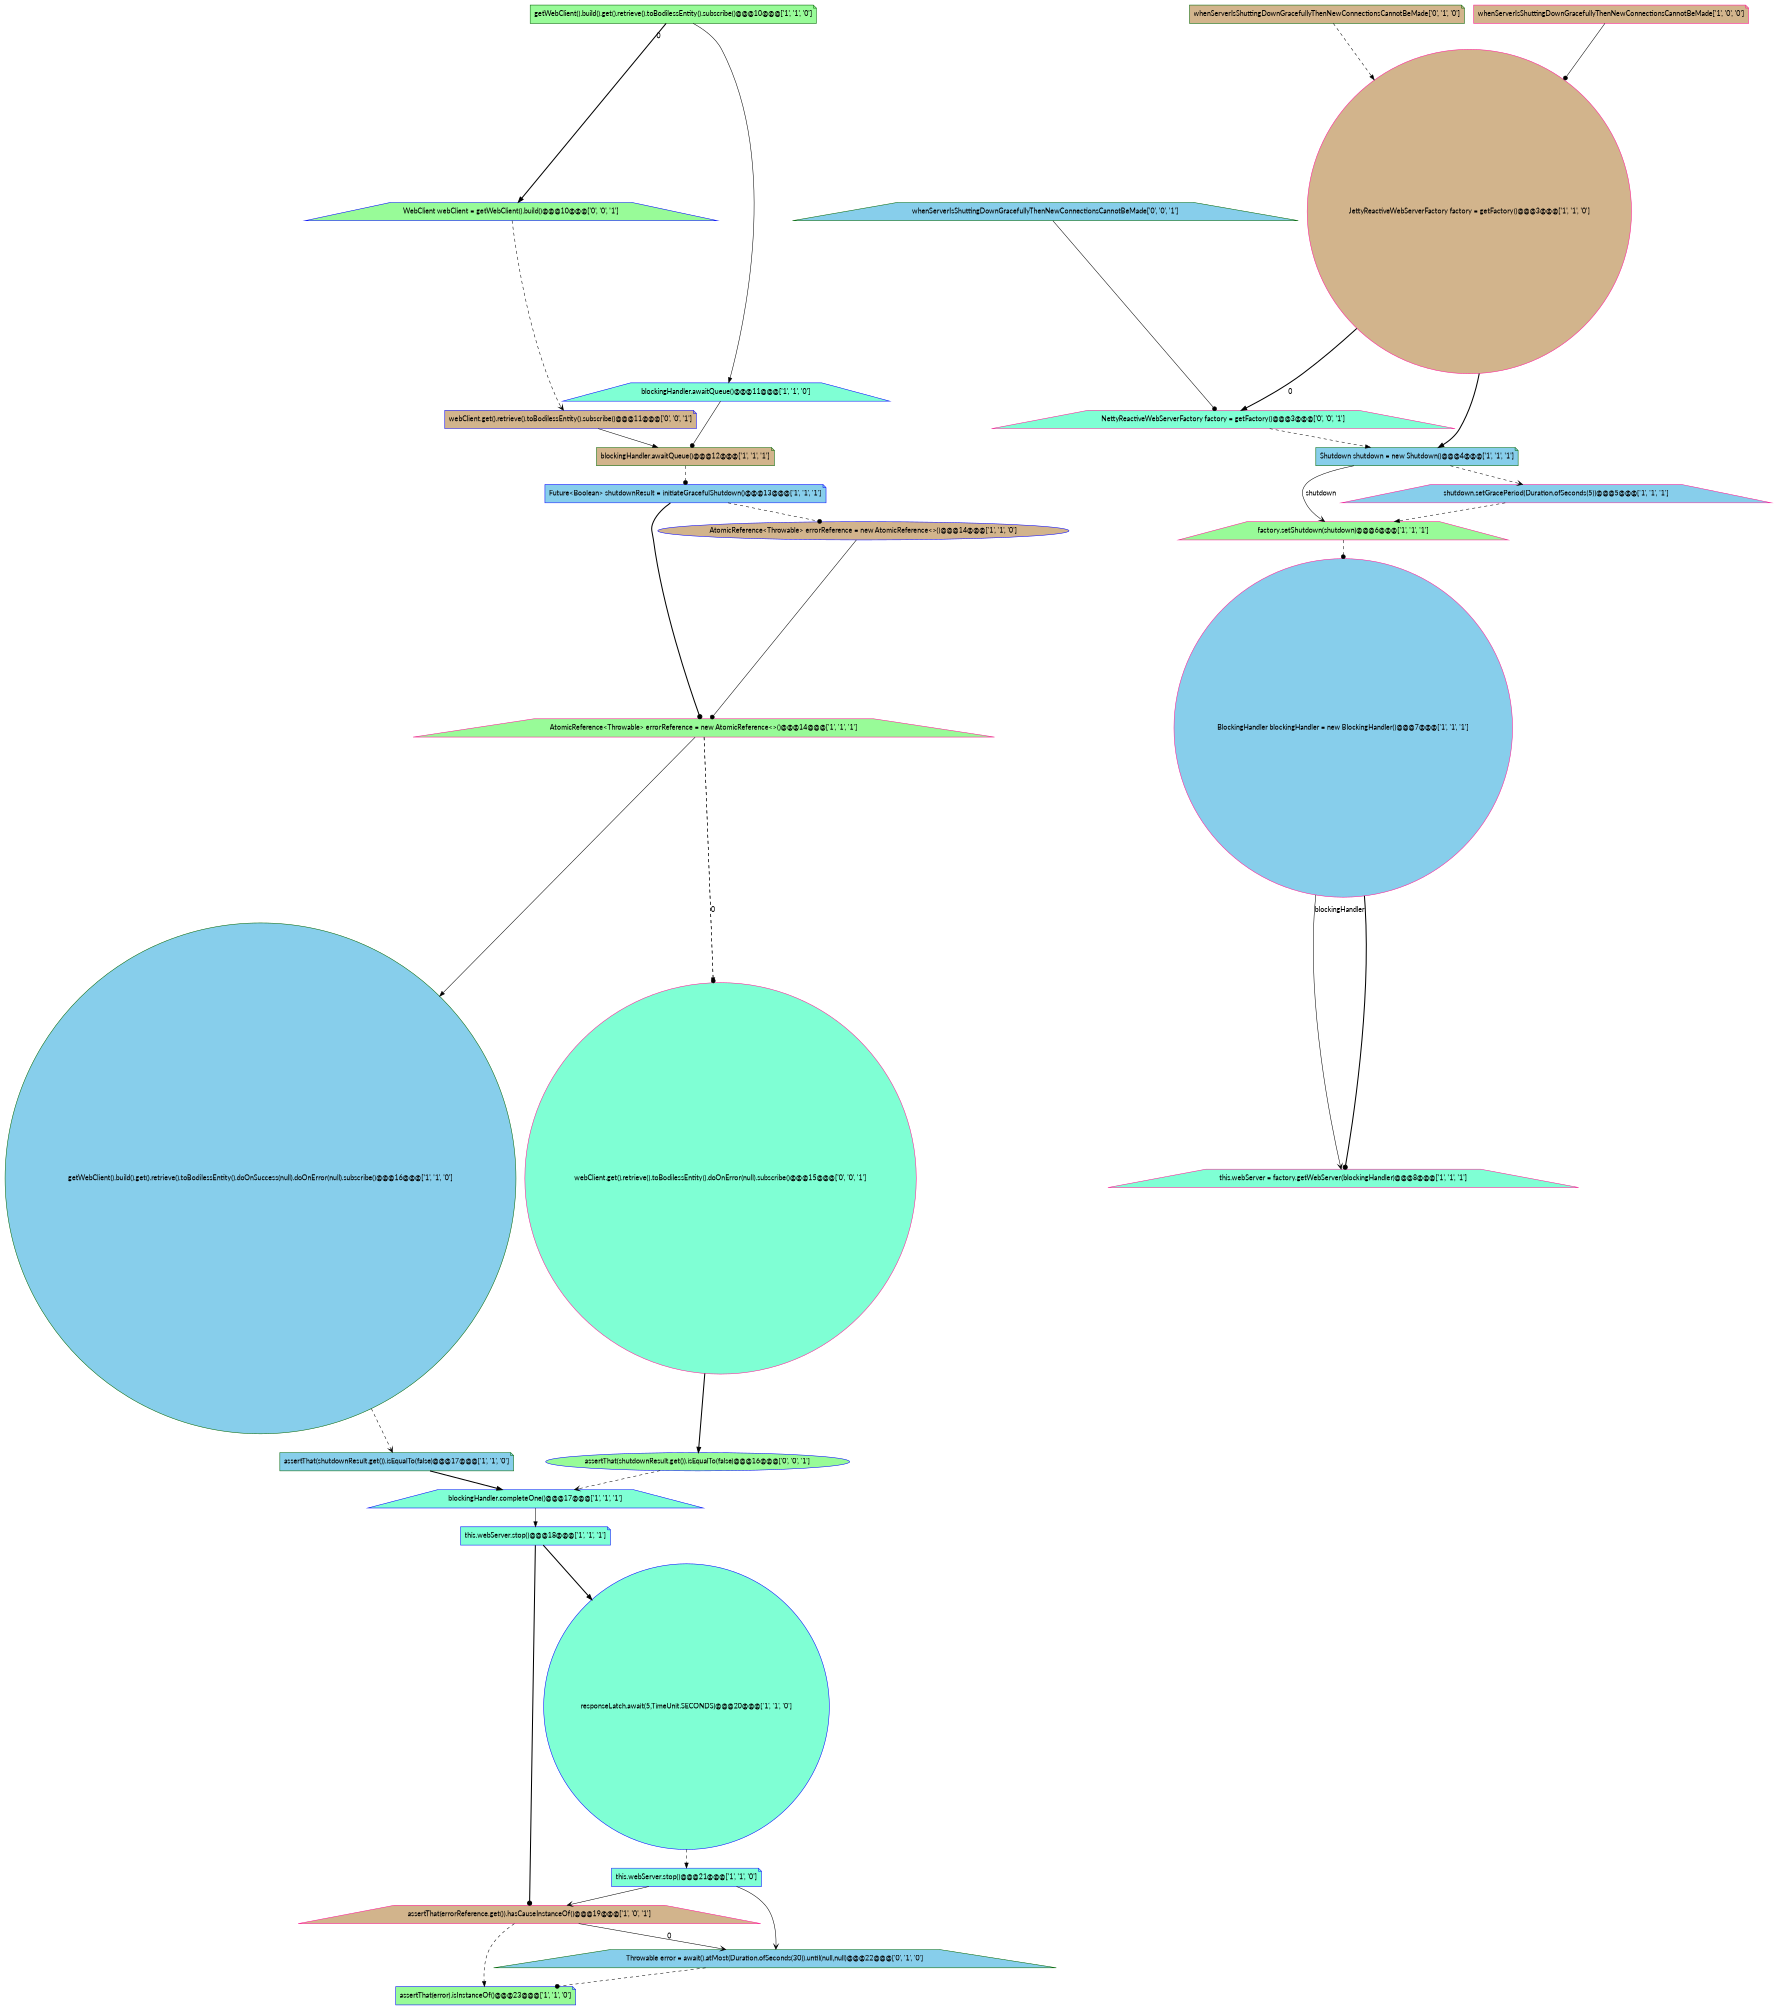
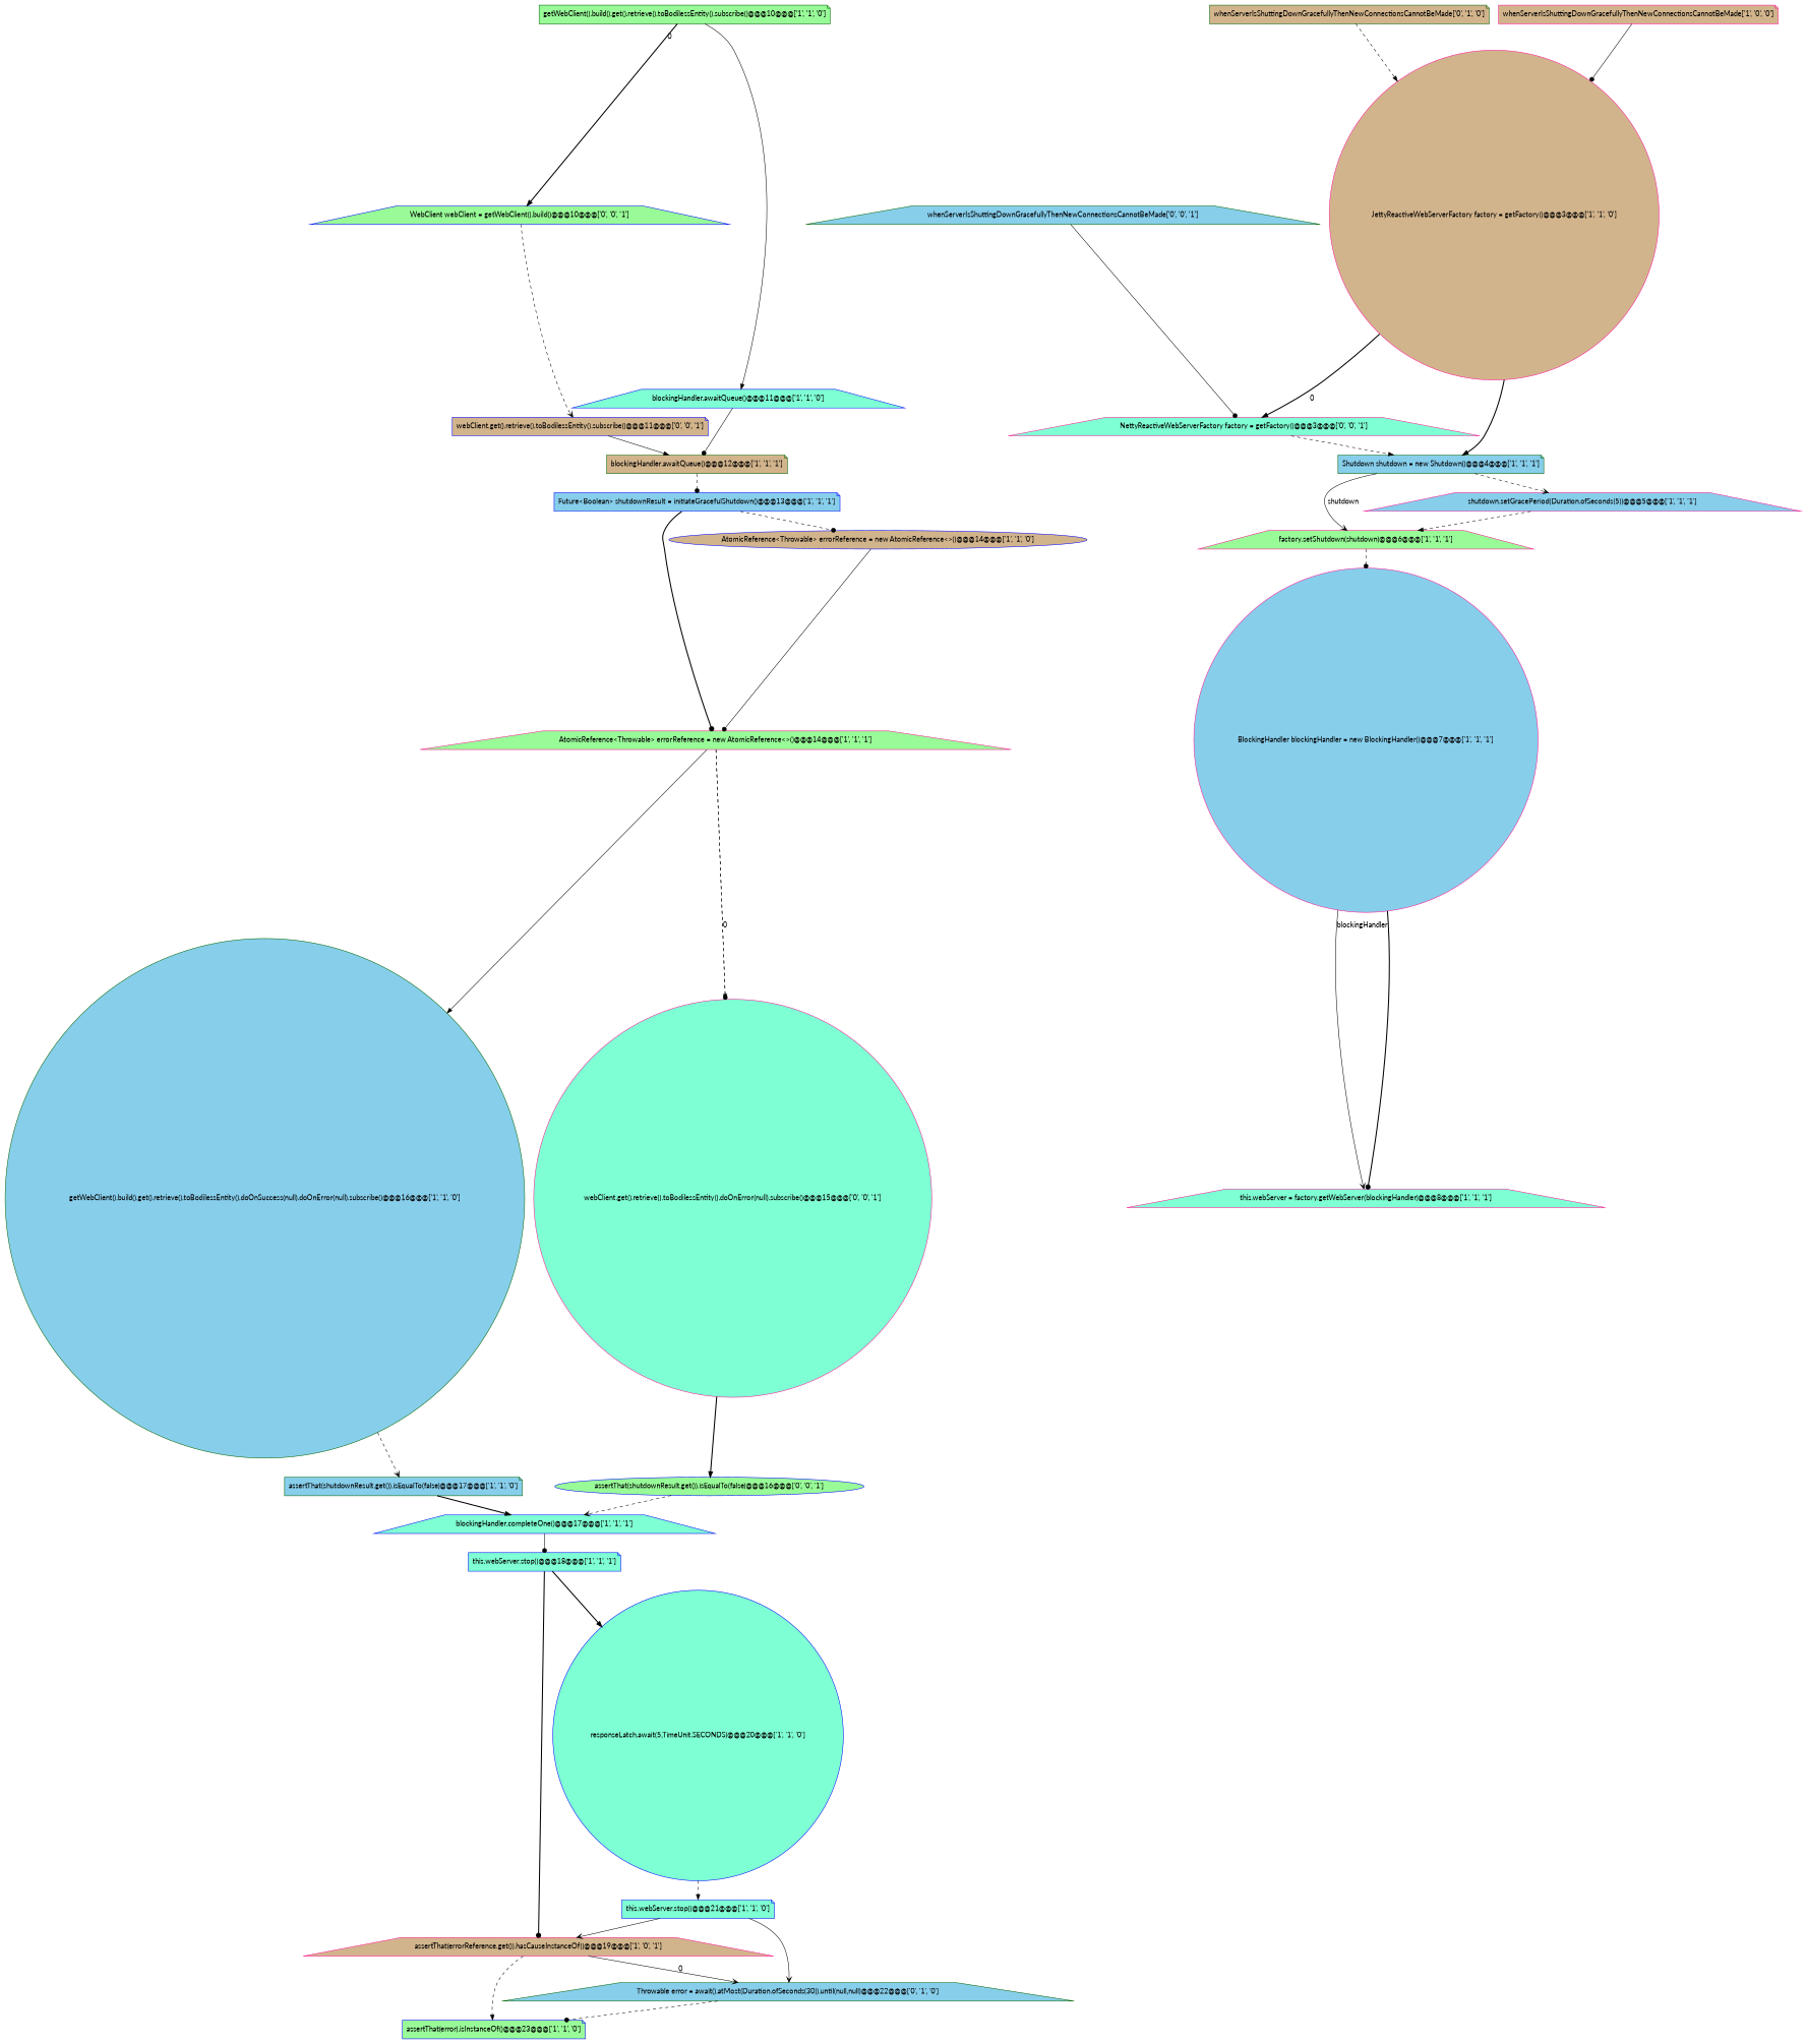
  digraph {
    fontname=Lato
    node [color=blue fillcolor=skyblue fontname=Lato shape=note style=filled]
    edge [arrowhead=normal fontname=Lato style=dashed]
    n1 [color=darkgreen label="assertThat(shutdownResult.get()).isEqualTo(false)@@@17@@@['1', '1', '0']"]
    n2 [fillcolor=aquamarine label="blockingHandler.completeOne()@@@17@@@['1', '1', '1']" shape=trapezium]
    n3 [fillcolor=aquamarine label="this.webServer.stop()@@@18@@@['1', '1', '1']"]
    n4 [color=deeppink fillcolor=palegreen label="AtomicReference<Throwable> errorReference = new AtomicReference<>()@@@14@@@['1', '1', '1']" shape=trapezium]
    n5 [color=darkgreen label="getWebClient().build().get().retrieve().toBodilessEntity().doOnSuccess(null).doOnError(null).subscribe()@@@16@@@['1', '1', '0']" shape=circle]
    n6 [color=deeppink fillcolor=aquamarine label="webClient.get().retrieve().toBodilessEntity().doOnError(null).subscribe()@@@15@@@['0', '0', '1']" shape=circle]
    n7 [fillcolor=palegreen label="assertThat(shutdownResult.get()).isEqualTo(false)@@@16@@@['0', '0', '1']" shape=ellipse]
    n8 [color=deeppink label="BlockingHandler blockingHandler = new BlockingHandler()@@@7@@@['1', '1', '1']" shape=circle]
    n9 [color=deeppink fillcolor=aquamarine label="this.webServer = factory.getWebServer(blockingHandler)@@@8@@@['1', '1', '1']" shape=trapezium]
    n10 [fillcolor=palegreen label="WebClient webClient = getWebClient().build()@@@10@@@['0', '0', '1']" shape=trapezium]
    n11 [fillcolor=tan label="webClient.get().retrieve().toBodilessEntity().subscribe()@@@11@@@['0', '0', '1']"]
    n12 [color=darkgreen fillcolor=tan label="blockingHandler.awaitQueue()@@@12@@@['1', '1', '1']"]
    n13 [color=darkgreen fillcolor=tan label="whenServerIsShuttingDownGracefullyThenNewConnectionsCannotBeMade['0', '1', '0']"]
    n14 [color=deeppink fillcolor=tan label="JettyReactiveWebServerFactory factory = getFactory()@@@3@@@['1', '1', '0']" shape=circle]
    n15 [color=darkgreen label="Shutdown shutdown = new Shutdown()@@@4@@@['1', '1', '1']"]
    n16 [color=deeppink fillcolor=aquamarine label="NettyReactiveWebServerFactory factory = getFactory()@@@3@@@['0', '0', '1']" shape=trapezium]
    n17 [label="Future<Boolean> shutdownResult = initiateGracefulShutdown()@@@13@@@['1', '1', '1']"]
    n18 [fillcolor=tan label="AtomicReference<Throwable> errorReference = new AtomicReference<>()@@@14@@@['1', '1', '0']" shape=ellipse]
    n19 [color=deeppink fillcolor=palegreen label="factory.setShutdown(shutdown)@@@6@@@['1', '1', '1']" shape=trapezium]
    n20 [color=deeppink label="shutdown.setGracePeriod(Duration.ofSeconds(5))@@@5@@@['1', '1', '1']" shape=trapezium]
    n21 [color=darkgreen label="whenServerIsShuttingDownGracefullyThenNewConnectionsCannotBeMade['0', '0', '1']" shape=trapezium]
    n22 [color=deeppink fillcolor=tan label="assertThat(errorReference.get()).hasCauseInstanceOf()@@@19@@@['1', '0', '1']" shape=trapezium]
    n23 [fillcolor=aquamarine label="responseLatch.await(5,TimeUnit.SECONDS)@@@20@@@['1', '1', '0']" shape=circle]
    n24 [fillcolor=palegreen label="assertThat(error).isInstanceOf()@@@23@@@['1', '1', '0']"]
    n25 [color=darkgreen label="Throwable error = await().atMost(Duration.ofSeconds(30)).until(null,null)@@@22@@@['0', '1', '0']" shape=trapezium]
    n26 [fillcolor=aquamarine label="this.webServer.stop()@@@21@@@['1', '1', '0']"]
    n27 [fillcolor=aquamarine label="blockingHandler.awaitQueue()@@@11@@@['1', '1', '0']" shape=trapezium]
    n28 [color=deeppink fillcolor=tan label="whenServerIsShuttingDownGracefullyThenNewConnectionsCannotBeMade['1', '0', '0']"]
    n29 [color=darkgreen fillcolor=palegreen label="getWebClient().build().get().retrieve().toBodilessEntity().subscribe()@@@10@@@['1', '1', '0']"]
    n1 -> n2 [style=bold]
-   n2 -> n3 [style=solid]
+   n2 -> n3 [arrowhead=dot style=solid]
    n3 -> n22 [arrowhead=dot style=bold]
    n3 -> n23 [style=bold]
    n4 -> n5 [style=solid]
    n4 -> n6 [arrowhead=dot]
    n4 -> n6 [label=0]
    n5 -> n1 [arrowhead=vee]
    n6 -> n7 [style=bold]
    n7 -> n2 [arrowhead=vee]
    n8 -> n9 [arrowhead=vee label=blockingHandler style=solid]
    n8 -> n9 [arrowhead=dot style=bold]
    n10 -> n11 [arrowhead=vee]
    n11 -> n12 [style=solid]
    n12 -> n17 [arrowhead=dot]
    n13 -> n14
    n14 -> n15 [style=bold]
    n14 -> n16 [label=0 style=bold]
    n15 -> n19 [arrowhead=vee label=shutdown style=solid]
    n15 -> n20 [arrowhead=vee]
    n16 -> n15
    n17 -> n4 [arrowhead=dot style=bold]
    n17 -> n18 [arrowhead=dot]
    n18 -> n4 [arrowhead=dot style=solid]
    n19 -> n8 [arrowhead=dot]
    n20 -> n19
    n21 -> n16 [arrowhead=dot style=solid]
    n22 -> n24
    n22 -> n25 [arrowhead=vee label=0 style=solid]
    n23 -> n26
    n25 -> n24 [arrowhead=dot]
    n26 -> n22 [arrowhead=vee style=solid]
    n26 -> n25 [arrowhead=vee style=solid]
    n27 -> n12 [arrowhead=dot style=solid]
    n28 -> n14 [arrowhead=dot style=solid]
    n29 -> n10 [label=0 style=bold]
    n29 -> n27 [style=solid]
  }
